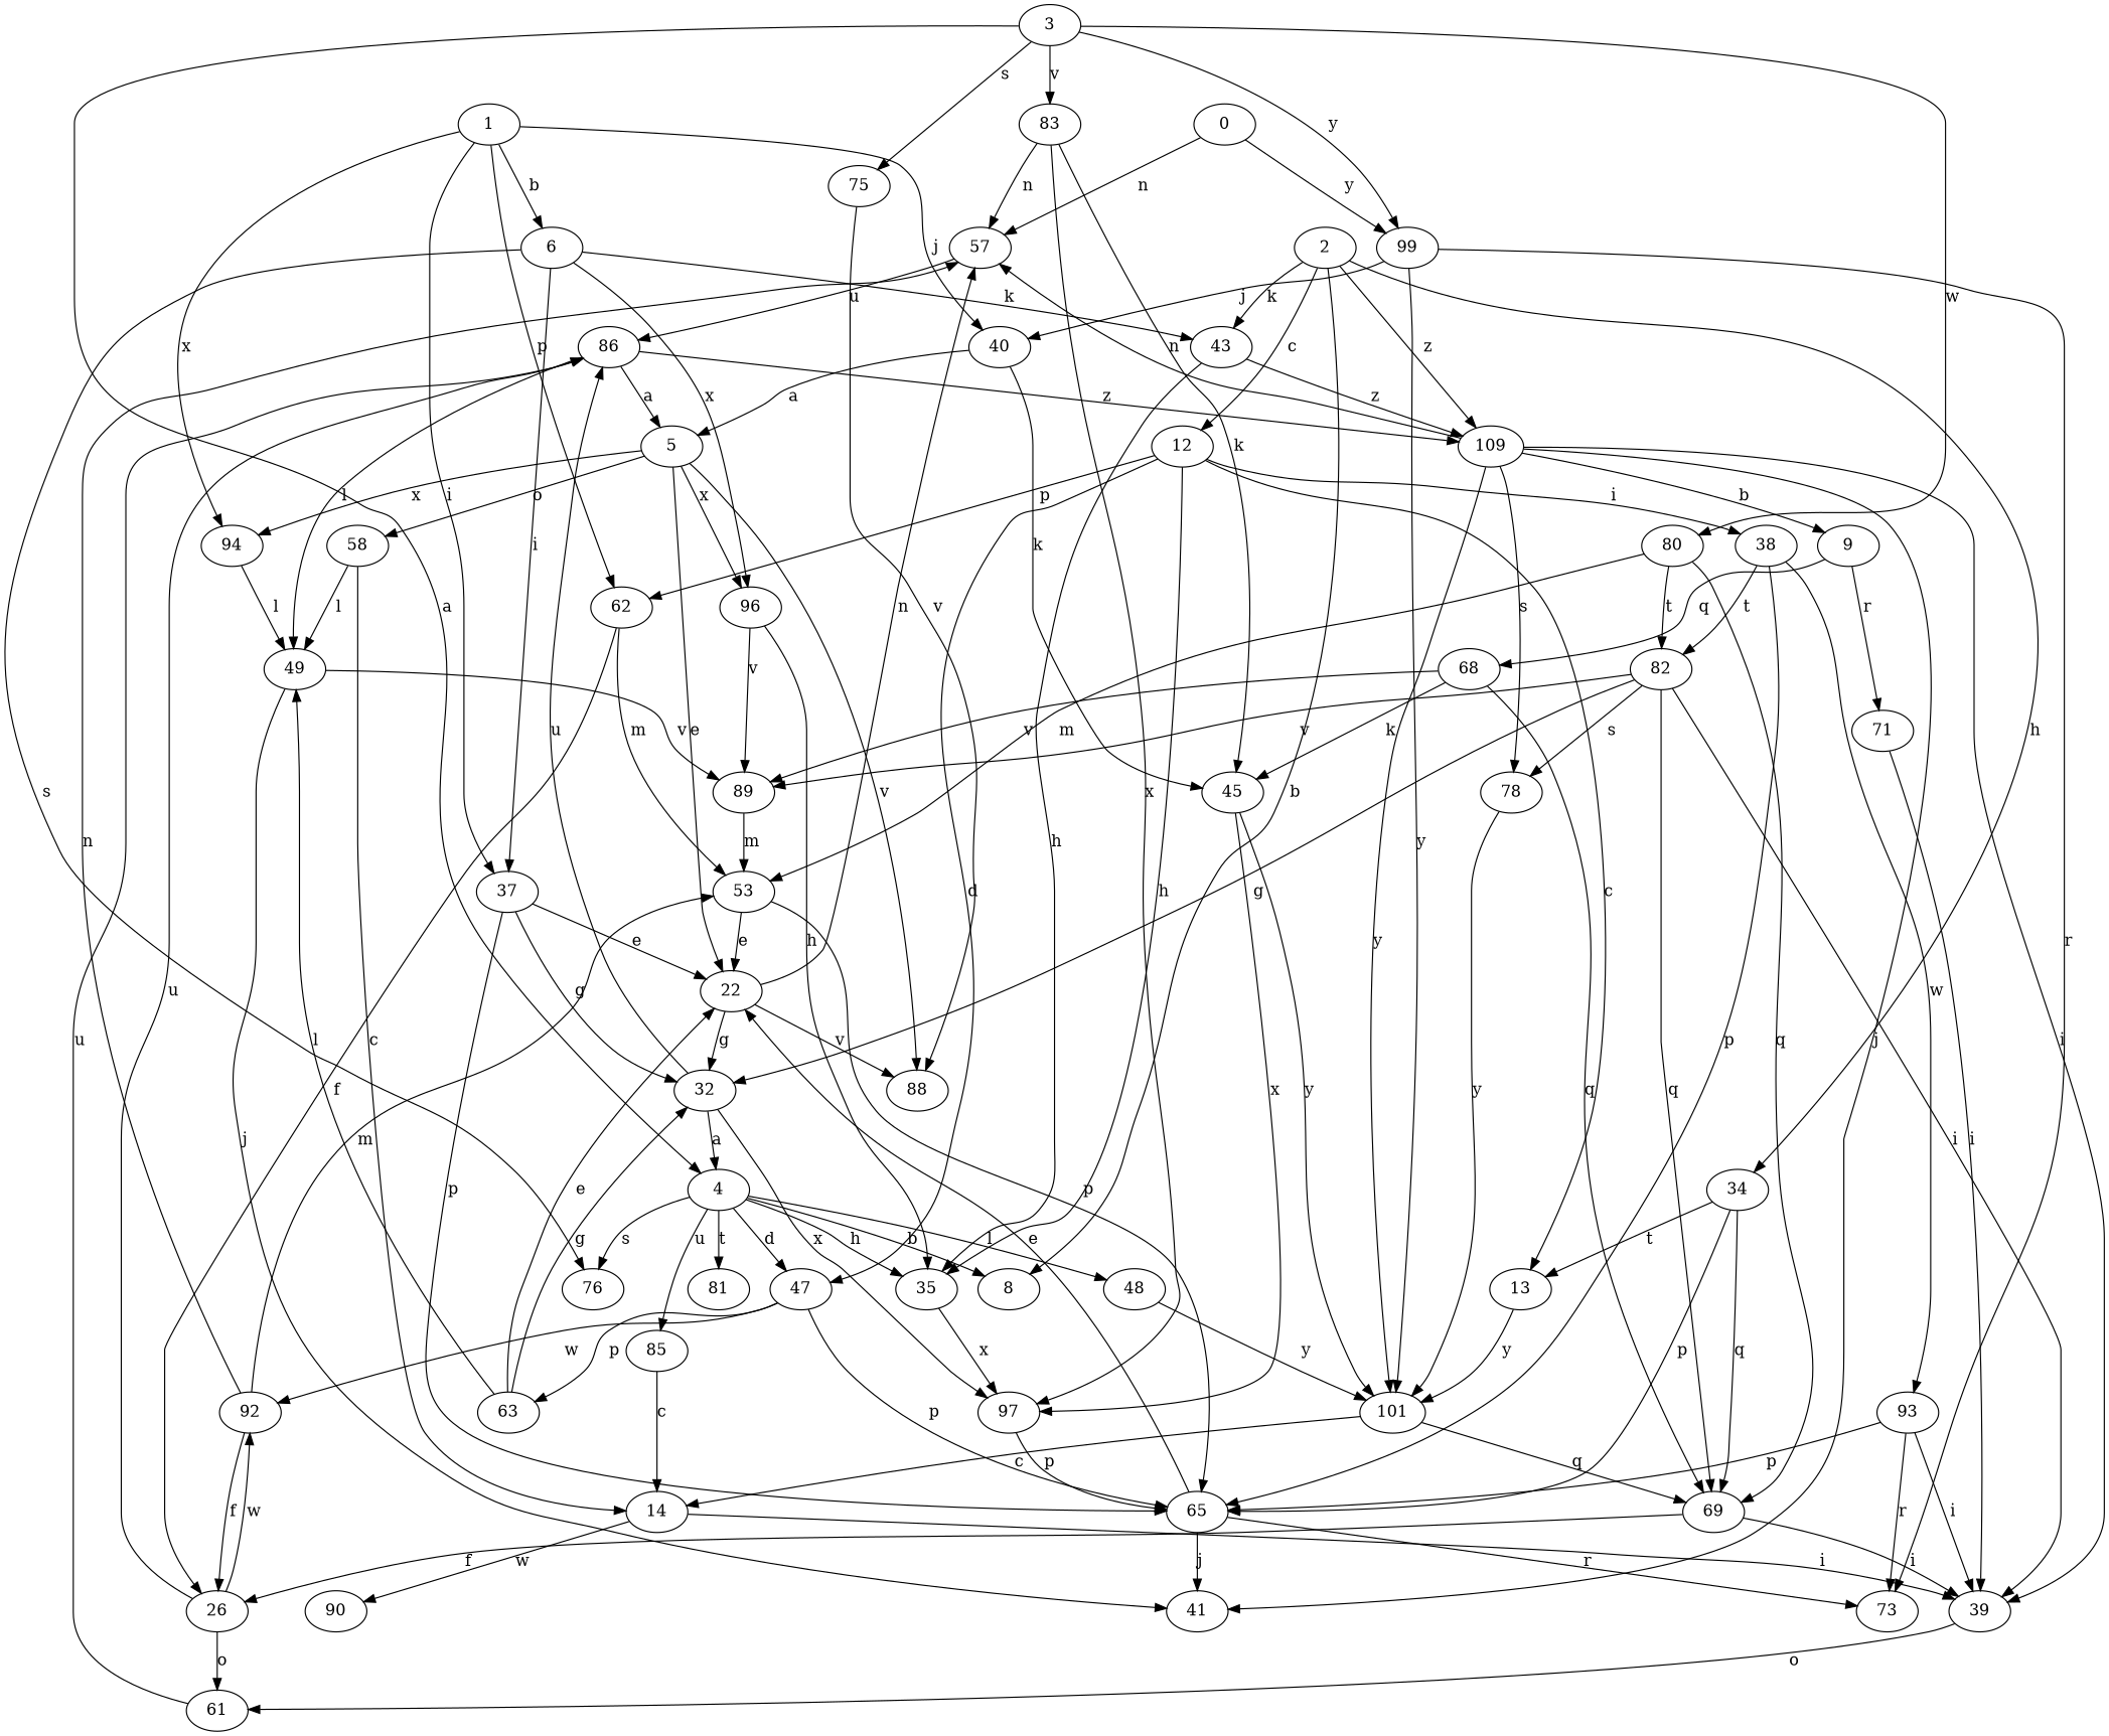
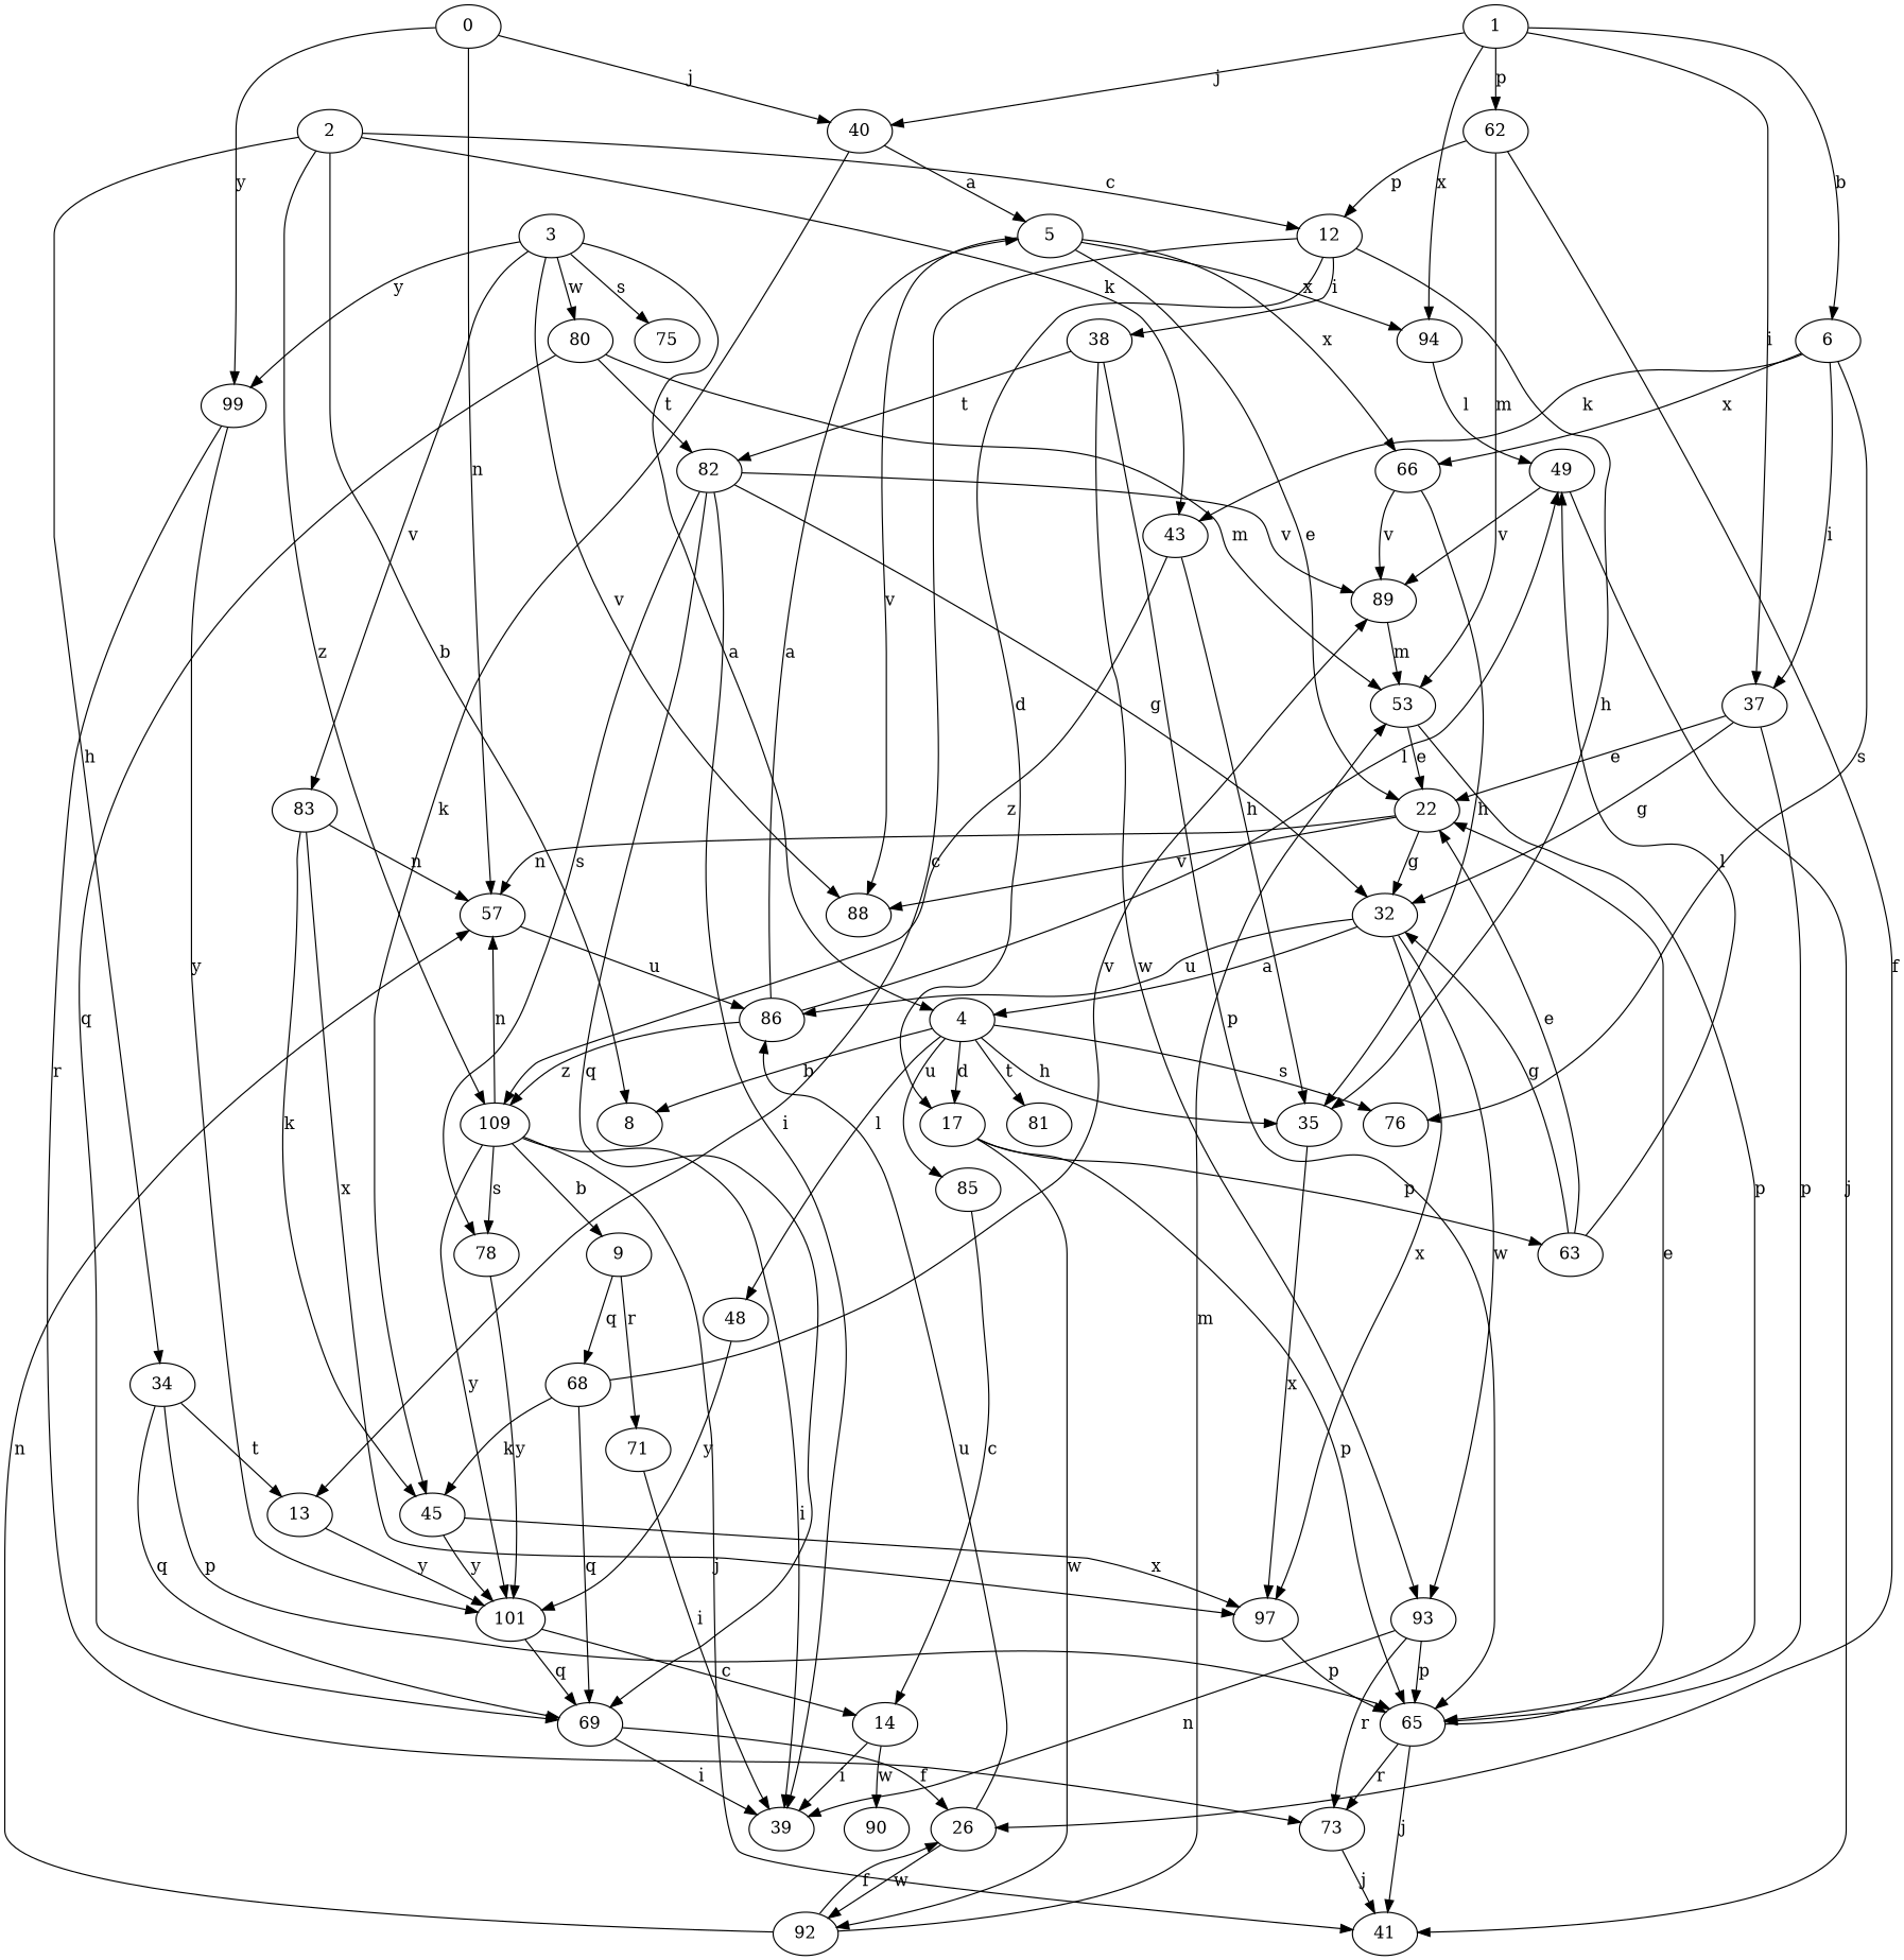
  strict digraph {
    0
    40
    57
    99
    5
    45
    86
    101
    73
    1
    6
    37
    62
    94
    43
    76
-   96
+   96 [label=66]
    22
    65
    32
    26
    53
    49
    2
    8
    12
    34
    109
-   17 [label=47]
+   17
    35
    13
    38
    69
    9
    39
    41
    78
    3
    4
    75
    80
    n42 [label=83]
    88
    48
    81
    85
    82
    97
    63
    92
    14
-   58
    89
    68
    71
    93
    90
-   61
-   99 -> 40 [label=j]
+   0 -> 40 [label=j]
    0 -> 57 [label=n]
    0 -> 99 [label=y]
    40 -> 5 [label=a]
    40 -> 45 [label=k]
    57 -> 86 [label=u]
    99 -> 101 [label=y]
    99 -> 73 [label=r]
    5 -> 94 [label=x]
    5 -> 96 [label=x]
    5 -> 22 [label=e]
    5 -> 88 [label=v]
-   5 -> 58 [label=o]
    45 -> 101 [label=y]
    45 -> 97 [label=x]
    86 -> 5 [label=a]
    86 -> 49 [label=l]
    86 -> 109 [label=z]
    101 -> 69 [label=q]
    101 -> 14 [label=c]
+   73 -> 41 [label=j]
    1 -> 40 [label=j]
    1 -> 6 [label=b]
    1 -> 37 [label=i]
    1 -> 62 [label=p]
    1 -> 94 [label=x]
    6 -> 37 [label=i]
    6 -> 43 [label=k]
    6 -> 76 [label=s]
    6 -> 96 [label=x]
    37 -> 22 [label=e]
    37 -> 65 [label=p]
    37 -> 32 [label=g]
    62 -> 26 [label=f]
    62 -> 53 [label=m]
    94 -> 49 [label=l]
    43 -> 109 [label=z]
    43 -> 35 [label=h]
    96 -> 35 [label=h]
    96 -> 89 [label=v]
    22 -> 57 [label=n]
    22 -> 32 [label=g]
    22 -> 88 [label=v]
    65 -> 73 [label=r]
    65 -> 22 [label=e]
    65 -> 41 [label=j]
    32 -> 86 [label=u]
    32 -> 4 [label=a]
    32 -> 97 [label=x]
+   32 -> 93 [label=w]
    26 -> 86 [label=u]
    26 -> 92 [label=w]
-   26 -> 61 [label=o]
    53 -> 22 [label=e]
    53 -> 65 [label=p]
    49 -> 41 [label=j]
    49 -> 89 [label=v]
    2 -> 43 [label=k]
    2 -> 8 [label=b]
    2 -> 12 [label=c]
    2 -> 34 [label=h]
    2 -> 109 [label=z]
-   12 -> 62 [label=p]
+   62 -> 12 [label=p]
    12 -> 17 [label=d]
    12 -> 35 [label=h]
    12 -> 13 [label=c]
    12 -> 38 [label=i]
    34 -> 65 [label=p]
    34 -> 13 [label=t]
    34 -> 69 [label=q]
    109 -> 57 [label=n]
    109 -> 101 [label=y]
    109 -> 9 [label=b]
    109 -> 39 [label=i]
    109 -> 41 [label=j]
    109 -> 78 [label=s]
    17 -> 65 [label=p]
    17 -> 63 [label=p]
    17 -> 92 [label=w]
    35 -> 97 [label=x]
    13 -> 101 [label=y]
    38 -> 65 [label=p]
    38 -> 82 [label=t]
    38 -> 93 [label=w]
    69 -> 26 [label=f]
    69 -> 39 [label=i]
    9 -> 68 [label=q]
    9 -> 71 [label=r]
-   39 -> 61 [label=o]
    78 -> 101 [label=y]
    3 -> 99 [label=y]
    3 -> 4 [label=a]
    3 -> 75 [label=s]
    3 -> 80 [label=w]
    3 -> n42 [label=v]
-   75 -> 88 [label=v]
+   3 -> 88 [label=v]
    4 -> 76 [label=s]
    4 -> 8 [label=b]
    4 -> 17 [label=d]
    4 -> 35 [label=h]
    4 -> 48 [label=l]
    4 -> 81 [label=t]
    4 -> 85 [label=u]
    80 -> 53 [label=m]
    80 -> 69 [label=q]
    80 -> 82 [label=t]
    n42 -> 57 [label=n]
    n42 -> 45 [label=k]
    n42 -> 97 [label=x]
    48 -> 101 [label=y]
    85 -> 14 [label=c]
    82 -> 32 [label=g]
    82 -> 69 [label=q]
    82 -> 39 [label=i]
    82 -> 78 [label=s]
    82 -> 89 [label=v]
    97 -> 65 [label=p]
    63 -> 22 [label=e]
    63 -> 32 [label=g]
    63 -> 49 [label=l]
    92 -> 57 [label=n]
    92 -> 26 [label=f]
    92 -> 53 [label=m]
    14 -> 39 [label=i]
    14 -> 90 [label=w]
-   58 -> 49 [label=l]
-   58 -> 14 [label=c]
    89 -> 53 [label=m]
    68 -> 45 [label=k]
    68 -> 69 [label=q]
    68 -> 89 [label=v]
    71 -> 39 [label=i]
    93 -> 73 [label=r]
    93 -> 65 [label=p]
-   93 -> 39 [label=i]
-   61 -> 86 [label=u]
+   93 -> 39 [label=n]
  }
